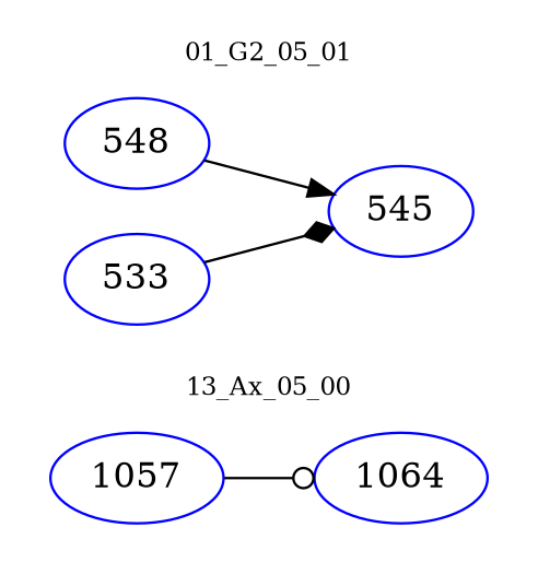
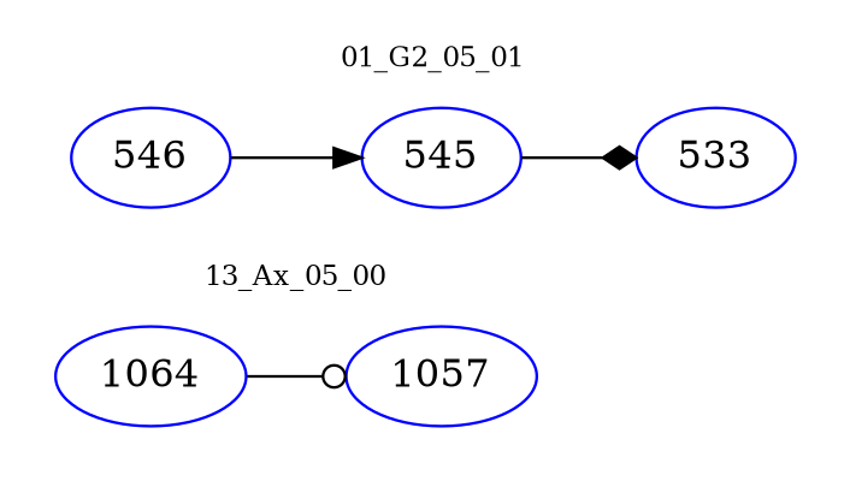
  digraph {
    rankdir=LR
    node [color=blue]
    edge [color=black]
    n1 [label=1064]
    n2 [label=1057]
-   n3 [label=548]
+   n3 [label=546]
    n4 [label=545]
    n5 [label=533]
    subgraph cluster_1 {
      color=white
      fontsize=10
      label="13_Ax_05_00"
      n1
      n2
    }
    subgraph cluster_2 {
      color=white
      fontsize=10
      label="01_G2_05_01"
      n3
      n4
      n5
    }
-   n2 -> n1 [arrowhead=odot]
+   n1 -> n2 [arrowhead=odot]
    n3 -> n4 [arrowhead=normal]
-   n5 -> n4 [arrowhead=diamond]
+   n4 -> n5 [arrowhead=diamond]
  }
